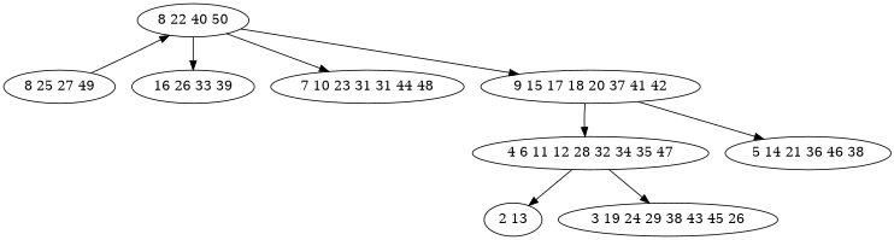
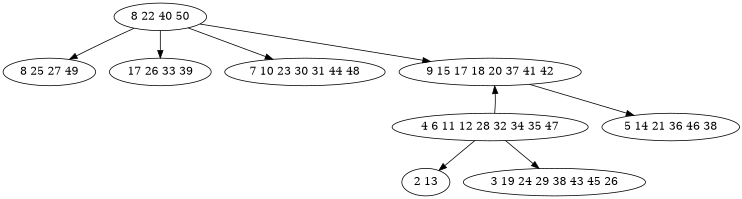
  digraph {
    n1 [label="8 22 40 50"]
    n2 [label="8 25 27 49"]
-   n3 [label="16 26 33 39"]
-   n4 [label="7 10 23 31 31 44 48"]
+   n3 [label="17 26 33 39"]
+   n4 [label="7 10 23 30 31 44 48"]
    n5 [label="9 15 17 18 20 37 41 42"]
    n6 [label="4 6 11 12 28 32 34 35 47"]
    n7 [label="2 13"]
    n8 [label="3 19 24 29 38 43 45 26"]
    n9 [label="5 14 21 36 46 38"]
-   n2 -> n1
+   n1 -> n2
    n1 -> n3
    n1 -> n4
    n1 -> n5
    n5 -> n9
-   n5 -> n6
+   n6 -> n5
    n6 -> n7
    n6 -> n8
  }
